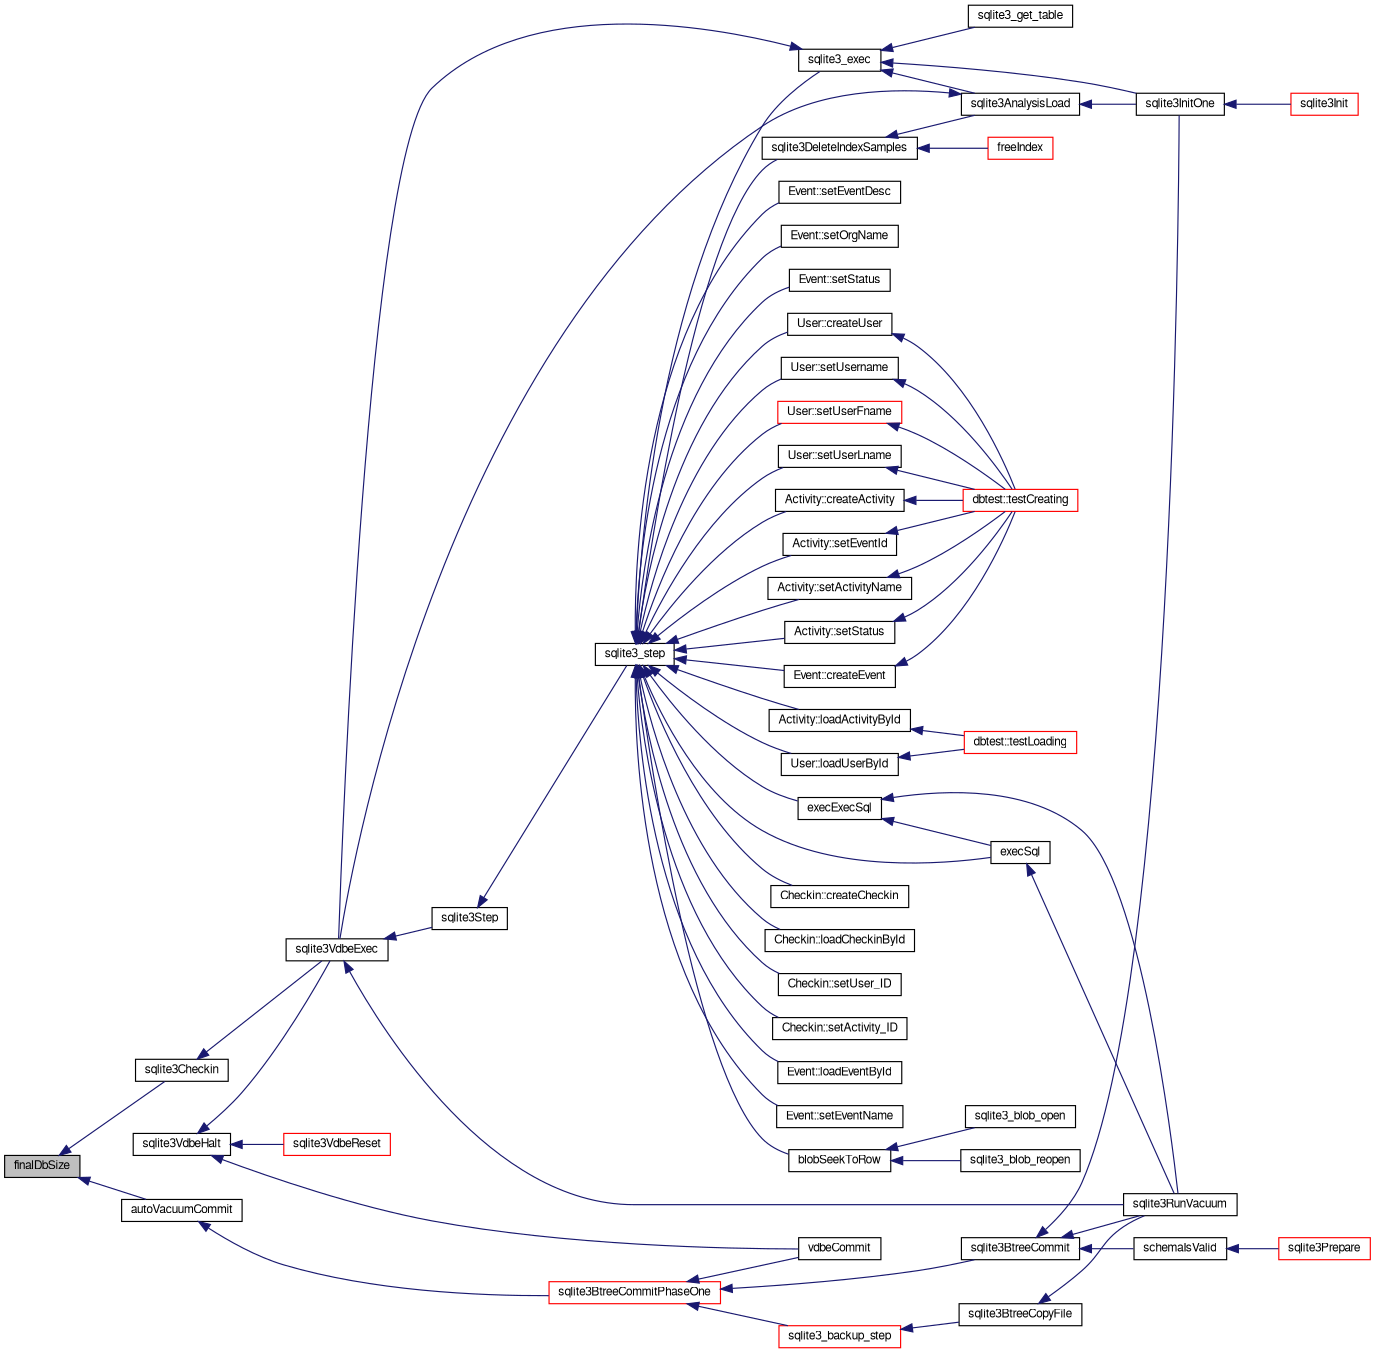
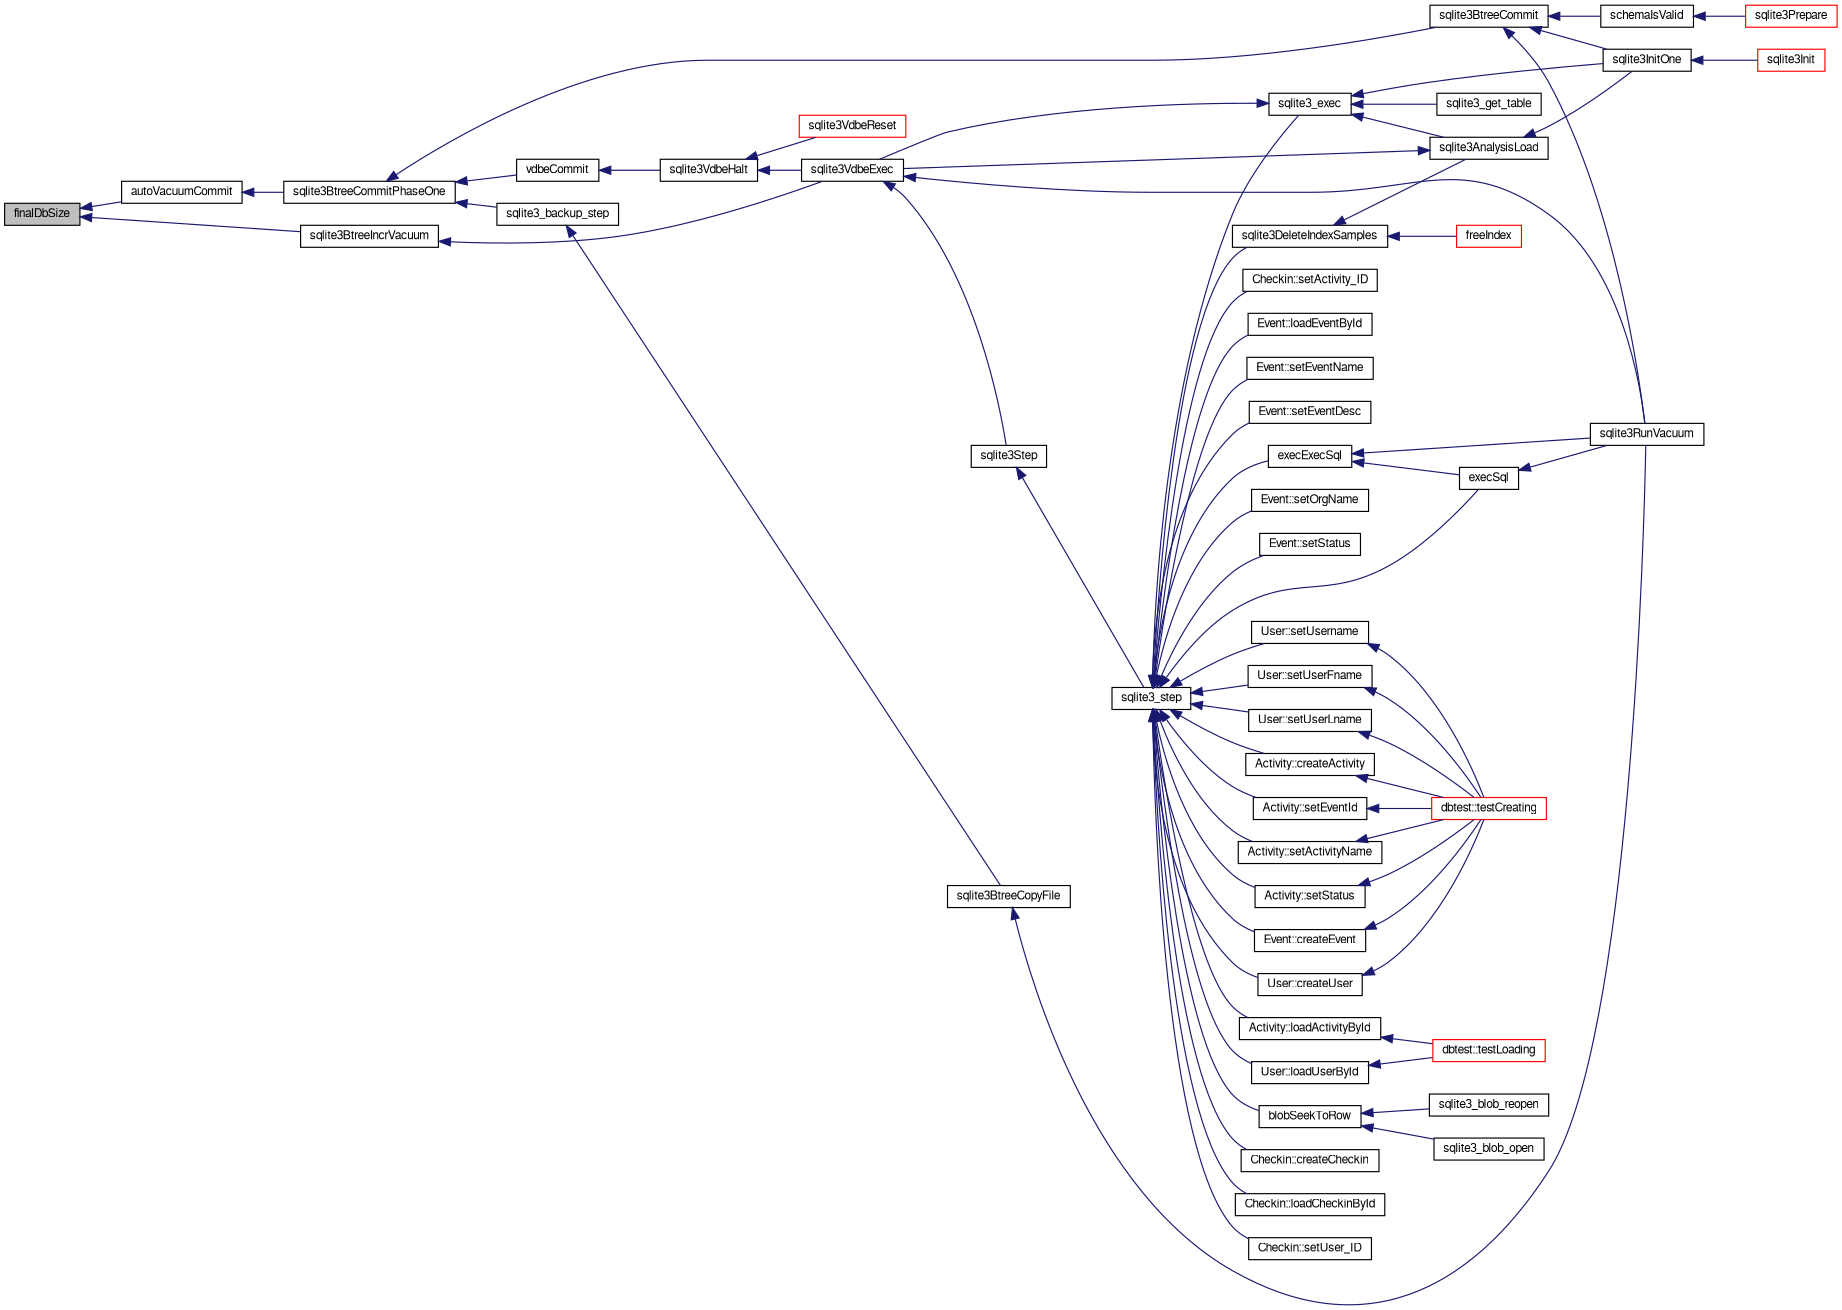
  digraph {
    rankdir=LR
    node [color=black fillcolor=white fontname=FreeSans fontsize=10 shape=record style=filled]
    edge [color=midnightblue dir=back fontname=FreeSans fontsize=10 labelfontname=FreeSans labelfontsize=10 style=solid]
    n1 [fillcolor=grey75 fontcolor=black height=0.2 label=finalDbSize width=0.4]
-   n2 [height=0.2 label=sqlite3Checkin width=0.4]
+   n2 [height=0.2 label=sqlite3BtreeIncrVacuum width=0.4]
    n3 [height=0.2 label=autoVacuumCommit width=0.4]
    n4 [height=0.2 label=sqlite3VdbeExec width=0.4]
-   n5 [color=red height=0.2 label=sqlite3BtreeCommitPhaseOne width=0.4]
+   n5 [height=0.2 label=sqlite3BtreeCommitPhaseOne width=0.4]
    n6 [height=0.2 label=sqlite3Step width=0.4]
    n7 [height=0.2 label=sqlite3RunVacuum width=0.4]
    n8 [height=0.2 label=sqlite3_step width=0.4]
    n9 [height=0.2 label="Activity::createActivity" width=0.4]
    n10 [height=0.2 label="Activity::loadActivityById" width=0.4]
    n11 [height=0.2 label="Activity::setEventId" width=0.4]
    n12 [height=0.2 label="Activity::setActivityName" width=0.4]
    n13 [height=0.2 label="Activity::setStatus" width=0.4]
    n14 [height=0.2 label="Checkin::createCheckin" width=0.4]
    n15 [height=0.2 label="Checkin::loadCheckinById" width=0.4]
    n16 [height=0.2 label="Checkin::setUser_ID" width=0.4]
    n17 [height=0.2 label="Checkin::setActivity_ID" width=0.4]
    n18 [height=0.2 label="Event::createEvent" width=0.4]
    n19 [height=0.2 label="Event::loadEventById" width=0.4]
    n20 [height=0.2 label="Event::setEventName" width=0.4]
    n21 [height=0.2 label="Event::setEventDesc" width=0.4]
    n22 [height=0.2 label="Event::setOrgName" width=0.4]
    n23 [height=0.2 label="Event::setStatus" width=0.4]
    n24 [height=0.2 label=blobSeekToRow width=0.4]
    n25 [height=0.2 label=sqlite3DeleteIndexSamples width=0.4]
    n26 [height=0.2 label=sqlite3_exec width=0.4]
    n27 [height=0.2 label=execSql width=0.4]
    n28 [height=0.2 label=execExecSql width=0.4]
    n29 [height=0.2 label="User::createUser" width=0.4]
    n30 [height=0.2 label="User::loadUserById" width=0.4]
    n31 [height=0.2 label="User::setUsername" width=0.4]
-   n32 [color=red height=0.2 label="User::setUserFname" width=0.4]
+   n32 [height=0.2 label="User::setUserFname" width=0.4]
    n33 [height=0.2 label="User::setUserLname" width=0.4]
    n34 [color=red height=0.2 label="dbtest::testCreating" width=0.4]
    n35 [color=red height=0.2 label="dbtest::testLoading" width=0.4]
    n36 [height=0.2 label=sqlite3_blob_open width=0.4]
    n37 [height=0.2 label=sqlite3_blob_reopen width=0.4]
    n38 [height=0.2 label=sqlite3AnalysisLoad width=0.4]
    n39 [color=red height=0.2 label=freeIndex width=0.4]
    n40 [height=0.2 label=sqlite3InitOne width=0.4]
    n41 [height=0.2 label=sqlite3_get_table width=0.4]
    n42 [color=red height=0.2 label=sqlite3Init width=0.4]
    n43 [height=0.2 label=sqlite3BtreeCommit width=0.4]
-   n44 [color=red height=0.2 label=sqlite3_backup_step width=0.4]
+   n44 [height=0.2 label=sqlite3_backup_step width=0.4]
    n45 [height=0.2 label=vdbeCommit width=0.4]
    n46 [height=0.2 label=schemaIsValid width=0.4]
    n47 [height=0.2 label=sqlite3BtreeCopyFile width=0.4]
    n48 [height=0.2 label=sqlite3VdbeHalt width=0.4]
    n49 [color=red height=0.2 label=sqlite3Prepare width=0.4]
    n50 [color=red height=0.2 label=sqlite3VdbeReset width=0.4]
    n1 -> n2
    n1 -> n3
    n2 -> n4
    n3 -> n5
    n4 -> n6
    n4 -> n7
    n5 -> n43
    n5 -> n44
    n5 -> n45
    n6 -> n8
    n8 -> n9
    n8 -> n10
    n8 -> n11
    n8 -> n12
    n8 -> n13
    n8 -> n14
    n8 -> n15
    n8 -> n16
    n8 -> n17
    n8 -> n18
    n8 -> n19
    n8 -> n20
    n8 -> n21
    n8 -> n22
    n8 -> n23
    n8 -> n24
    n8 -> n25
    n8 -> n26
    n8 -> n27
    n8 -> n28
    n8 -> n29
    n8 -> n30
    n8 -> n31
    n8 -> n32
    n8 -> n33
    n9 -> n34
    n10 -> n35
    n11 -> n34
    n12 -> n34
    n13 -> n34
    n18 -> n34
    n24 -> n36
    n24 -> n37
    n25 -> n38
    n25 -> n39
    n26 -> n4
    n26 -> n38
    n26 -> n40
    n26 -> n41
    n27 -> n7
    n28 -> n7
    n28 -> n27
    n29 -> n34
    n30 -> n35
    n31 -> n34
    n32 -> n34
    n33 -> n34
    n38 -> n4
    n38 -> n40
    n40 -> n42
    n43 -> n7
    n43 -> n40
    n43 -> n46
    n44 -> n47
-   n48 -> n45
+   n45 -> n48
    n46 -> n49
    n47 -> n7
    n48 -> n4
    n48 -> n50
  }
